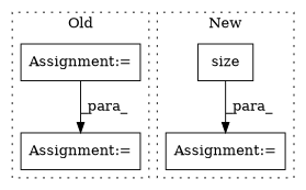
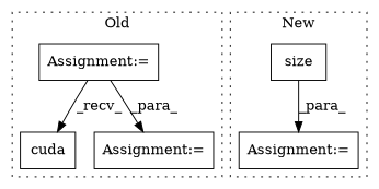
  digraph {
    node [a=7 l=1 shape=box]
+   n1 [a=32 l=6 label=cuda s=3087]
    n2 [label="Assignment:=" s=2893]
    n3 [label="Assignment:=" s=3121]
    n4 [a=32 l="5,1" label=size s="3162,3168"]
    n5 [l="57,2" label="Assignment:=" s="3085,3170"]
    subgraph cluster_1 {
      label=Old
      style=dotted
+     n1
      n2
      n3
    }
    subgraph cluster_2 {
      label=New
      style=dotted
      n4
      n5
    }
+   n2 -> n1 [label=_recv_]
    n2 -> n3 [label=_para_]
    n4 -> n5 [label=_para_]
  }
